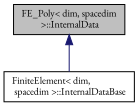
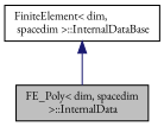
  digraph {
    fontname="EB Garamond"
    node [color=black fontname="EB Garamond" fontsize=10 shape=record style=filled]
    n1 [fillcolor=grey75 fontcolor=black height=0.2 label="FE_Poly\< dim, spacedim\l \>::InternalData" width=0.4]
    n2 [fillcolor=white height=0.2 label="FiniteElement\< dim,\l spacedim \>::InternalDataBase" width=0.4]
-   n1 -> n2 [color=midnightblue dir=back fontname="EB Garamond" fontsize=10 labelfontname=Helvetica labelfontsize=10 style=solid]
+   n2 -> n1 [color=midnightblue dir=back fontname="EB Garamond" fontsize=10 labelfontname=Helvetica labelfontsize=10 style=solid]
  }
